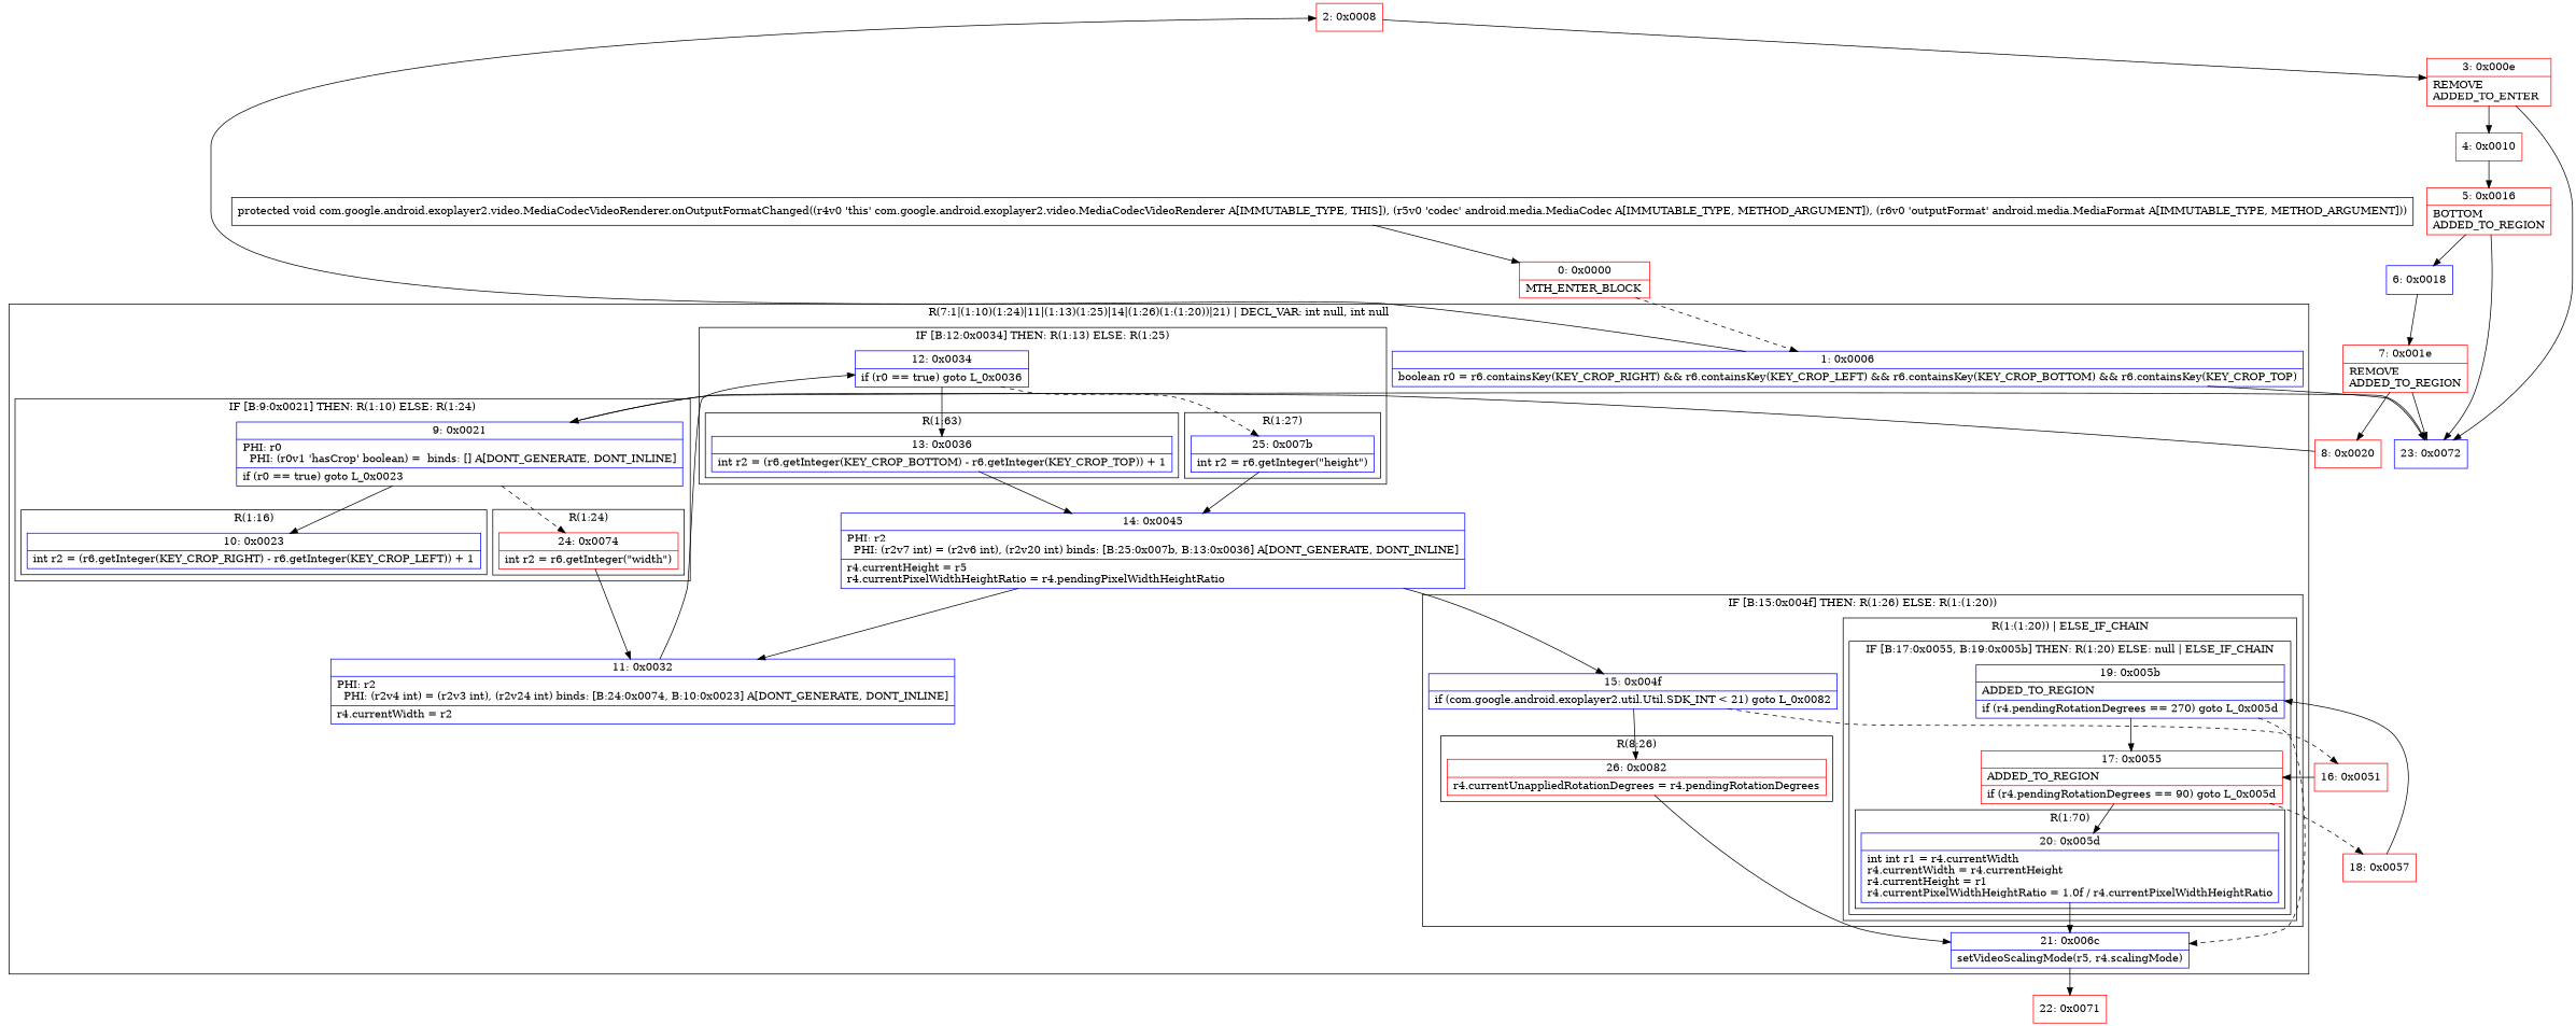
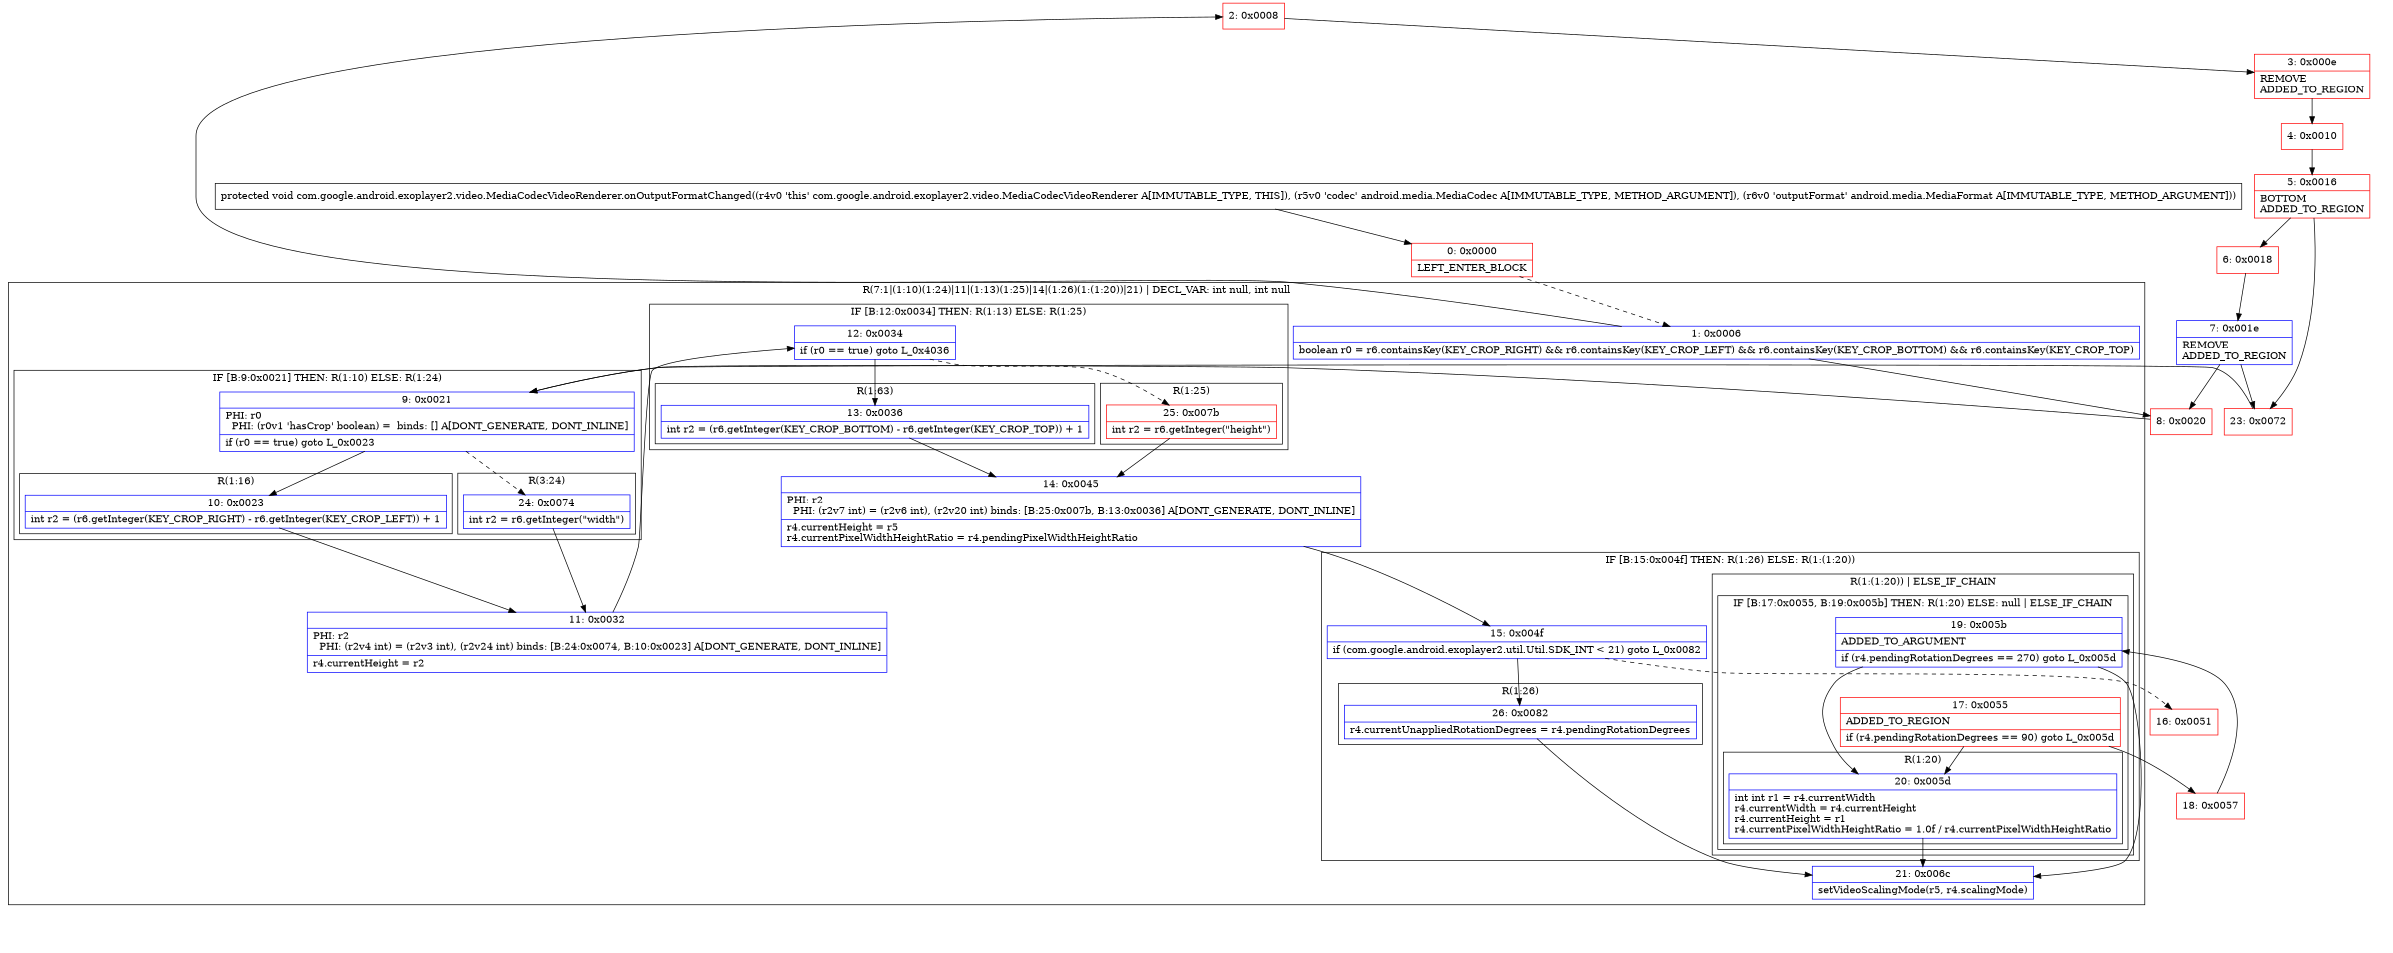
  digraph {
    node [color=blue shape=record]
    n1 [label="{10\:\ 0x0023|int r2 = (r6.getInteger(KEY_CROP_RIGHT) \- r6.getInteger(KEY_CROP_LEFT)) + 1\l}"]
-   n2 [color=red label="{24\:\ 0x0074|int r2 = r6.getInteger(\"width\")\l}"]
+   n2 [label="{24\:\ 0x0074|int r2 = r6.getInteger(\"width\")\l}"]
    n3 [label="{9\:\ 0x0021|PHI: r0 \l  PHI: (r0v1 'hasCrop' boolean) =  binds: [] A[DONT_GENERATE, DONT_INLINE]\l|if (r0 == true) goto L_0x0023\l}"]
    n4 [label="{13\:\ 0x0036|int r2 = (r6.getInteger(KEY_CROP_BOTTOM) \- r6.getInteger(KEY_CROP_TOP)) + 1\l}"]
-   n5 [label="{25\:\ 0x007b|int r2 = r6.getInteger(\"height\")\l}"]
-   n6 [label="{12\:\ 0x0034|if (r0 == true) goto L_0x0036\l}"]
-   n7 [color=red label="{26\:\ 0x0082|r4.currentUnappliedRotationDegrees = r4.pendingRotationDegrees\l}"]
+   n5 [color=red label="{25\:\ 0x007b|int r2 = r6.getInteger(\"height\")\l}"]
+   n6 [label="{12\:\ 0x0034|if (r0 == true) goto L_0x4036\l}"]
+   n7 [label="{26\:\ 0x0082|r4.currentUnappliedRotationDegrees = r4.pendingRotationDegrees\l}"]
    n8 [label="{20\:\ 0x005d|int int r1 = r4.currentWidth\lr4.currentWidth = r4.currentHeight\lr4.currentHeight = r1\lr4.currentPixelWidthHeightRatio = 1.0f \/ r4.currentPixelWidthHeightRatio\l}"]
    n9 [color=red label="{17\:\ 0x0055|ADDED_TO_REGION\l|if (r4.pendingRotationDegrees == 90) goto L_0x005d\l}"]
-   n10 [label="{19\:\ 0x005b|ADDED_TO_REGION\l|if (r4.pendingRotationDegrees == 270) goto L_0x005d\l}"]
+   n10 [label="{19\:\ 0x005b|ADDED_TO_ARGUMENT\l|if (r4.pendingRotationDegrees == 270) goto L_0x005d\l}"]
    n11 [label="{15\:\ 0x004f|if (com.google.android.exoplayer2.util.Util.SDK_INT \< 21) goto L_0x0082\l}"]
    n12 [label="{1\:\ 0x0006|boolean r0 = r6.containsKey(KEY_CROP_RIGHT) && r6.containsKey(KEY_CROP_LEFT) && r6.containsKey(KEY_CROP_BOTTOM) && r6.containsKey(KEY_CROP_TOP)\l}"]
-   n13 [label="{11\:\ 0x0032|PHI: r2 \l  PHI: (r2v4 int) = (r2v3 int), (r2v24 int) binds: [B:24:0x0074, B:10:0x0023] A[DONT_GENERATE, DONT_INLINE]\l|r4.currentWidth = r2\l}"]
+   n13 [label="{11\:\ 0x0032|PHI: r2 \l  PHI: (r2v4 int) = (r2v3 int), (r2v24 int) binds: [B:24:0x0074, B:10:0x0023] A[DONT_GENERATE, DONT_INLINE]\l|r4.currentHeight = r2\l}"]
    n14 [label="{14\:\ 0x0045|PHI: r2 \l  PHI: (r2v7 int) = (r2v6 int), (r2v20 int) binds: [B:25:0x007b, B:13:0x0036] A[DONT_GENERATE, DONT_INLINE]\l|r4.currentHeight = r5\lr4.currentPixelWidthHeightRatio = r4.pendingPixelWidthHeightRatio\l}"]
    n15 [label="{21\:\ 0x006c|setVideoScalingMode(r5, r4.scalingMode)\l}"]
    n16 [color=red label="{18\:\ 0x0057}"]
    n17 [color=red label="{16\:\ 0x0051}"]
    n18 [color=red label="{2\:\ 0x0008}"]
-   n19 [label="{23\:\ 0x0072}"]
-   n20 [color=red label="{22\:\ 0x0071}"]
-   n21 [color=red label="{3\:\ 0x000e|REMOVE\lADDED_TO_ENTER\l}"]
-   n22 [color=red label="{0\:\ 0x0000|MTH_ENTER_BLOCK\l}"]
+   n19 [color=red label="{23\:\ 0x0072}"]
+   n21 [color=red label="{3\:\ 0x000e|REMOVE\lADDED_TO_REGION\l}"]
+   n22 [color=red label="{0\:\ 0x0000|LEFT_ENTER_BLOCK\l}"]
    n23 [color=red label="{4\:\ 0x0010}"]
    n24 [color=red label="{5\:\ 0x0016|BOTTOM\lADDED_TO_REGION\l}"]
-   n25 [label="{6\:\ 0x0018}"]
-   n26 [color=red label="{7\:\ 0x001e|REMOVE\lADDED_TO_REGION\l}"]
+   n25 [color=red label="{6\:\ 0x0018}"]
+   n26 [label="{7\:\ 0x001e|REMOVE\lADDED_TO_REGION\l}"]
    n27 [color=red label="{8\:\ 0x0020}"]
    n28 [label="{protected void com.google.android.exoplayer2.video.MediaCodecVideoRenderer.onOutputFormatChanged((r4v0 'this' com.google.android.exoplayer2.video.MediaCodecVideoRenderer A[IMMUTABLE_TYPE, THIS]), (r5v0 'codec' android.media.MediaCodec A[IMMUTABLE_TYPE, METHOD_ARGUMENT]), (r6v0 'outputFormat' android.media.MediaFormat A[IMMUTABLE_TYPE, METHOD_ARGUMENT])) }" color=""]
    subgraph cluster_1 {
      label="R(7:1|(1:10)(1:24)|11|(1:13)(1:25)|14|(1:26)(1:(1:20))|21) | DECL_VAR: int null, int null\l"
      n12
      n13
      n14
      n15
      subgraph cluster_2 {
        label="IF [B:9:0x0021] THEN: R(1:10) ELSE: R(1:24)"
        n3
        subgraph cluster_3 {
          label="R(1:16)"
          n1
        }
        subgraph cluster_4 {
-         label="R(1:24)"
+         label="R(3:24)"
          n2
        }
      }
      subgraph cluster_5 {
        label="IF [B:12:0x0034] THEN: R(1:13) ELSE: R(1:25)"
        n6
        subgraph cluster_6 {
          label="R(1:63)"
          n4
        }
        subgraph cluster_7 {
-         label="R(1:27)"
+         label="R(1:25)"
          n5
        }
      }
      subgraph cluster_8 {
        label="IF [B:15:0x004f] THEN: R(1:26) ELSE: R(1:(1:20))"
        n11
        subgraph cluster_9 {
-         label="R(8:26)"
+         label="R(1:26)"
          n7
        }
        subgraph cluster_10 {
          label="R(1:(1:20)) | ELSE_IF_CHAIN\l"
          subgraph cluster_11 {
            label="IF [B:17:0x0055, B:19:0x005b] THEN: R(1:20) ELSE: null | ELSE_IF_CHAIN\l"
            n9
            n10
            subgraph cluster_12 {
-             label="R(1:70)"
+             label="R(1:20)"
              n8
            }
          }
        }
      }
    }
-   n14 -> n13
+   n1 -> n13
    n2 -> n13
    n3 -> n1
    n3 -> n2 [style=dashed]
    n4 -> n14
    n5 -> n14
    n6 -> n4
    n6 -> n5 [style=dashed]
    n7 -> n15
    n8 -> n15
    n9 -> n8
-   n9 -> n16 [style=dashed]
-   n10 -> n9
-   n10 -> n15 [style=dashed]
+   n9 -> n16 [style=solid]
+   n10 -> n8
+   n10 -> n15 [style=solid]
    n11 -> n7
    n11 -> n17 [style=dashed]
    n12 -> n18
-   n12 -> n19
+   n12 -> n27
    n13 -> n6
    n14 -> n11
-   n15 -> n20
    n16 -> n10
-   n17 -> n9
    n18 -> n21
    n19 -> n3
-   n21 -> n19
    n21 -> n23
    n22 -> n12 [style=dashed]
    n23 -> n24
    n24 -> n19
    n24 -> n25
    n25 -> n26
    n26 -> n19
    n26 -> n27
    n27 -> n3
    n28 -> n22
  }
